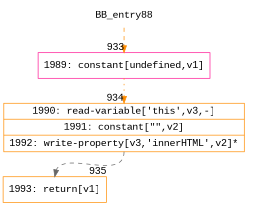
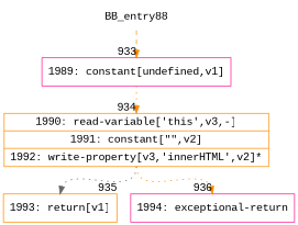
  digraph {
    fontname="Liberation Mono"
    rankdir=TD
    node [color=deeppink fontname="Liberation Mono" shape=record]
    edge [color=darkorange fontname="Liberation Mono" headport=n style=dashed tailport=s]
    n1 [label=BB_entry88 shape=none]
    n2 [label="{1989: constant[undefined,v1]}"]
    n3 [color=darkorange label="{1990: read-variable['this',v3,-]|1991: constant[\"\",v2]|1992: write-property[v3,'innerHTML',v2]*}"]
    n4 [color=darkorange label="{1993: return[v1]}"]
+   n5 [label="{1994: exceptional-return}"]
    n1 -> n2 [headlabel="    933"]
    n2 -> n3 [headlabel="      934" style=dotted]
-   n3 -> n4 [color=gray40 headlabel="      935"]
+   n3 -> n4 [color=gray40 headlabel="      935" style=dotted]
+   n3 -> n5 [headlabel="      936" style=dotted]
  }
